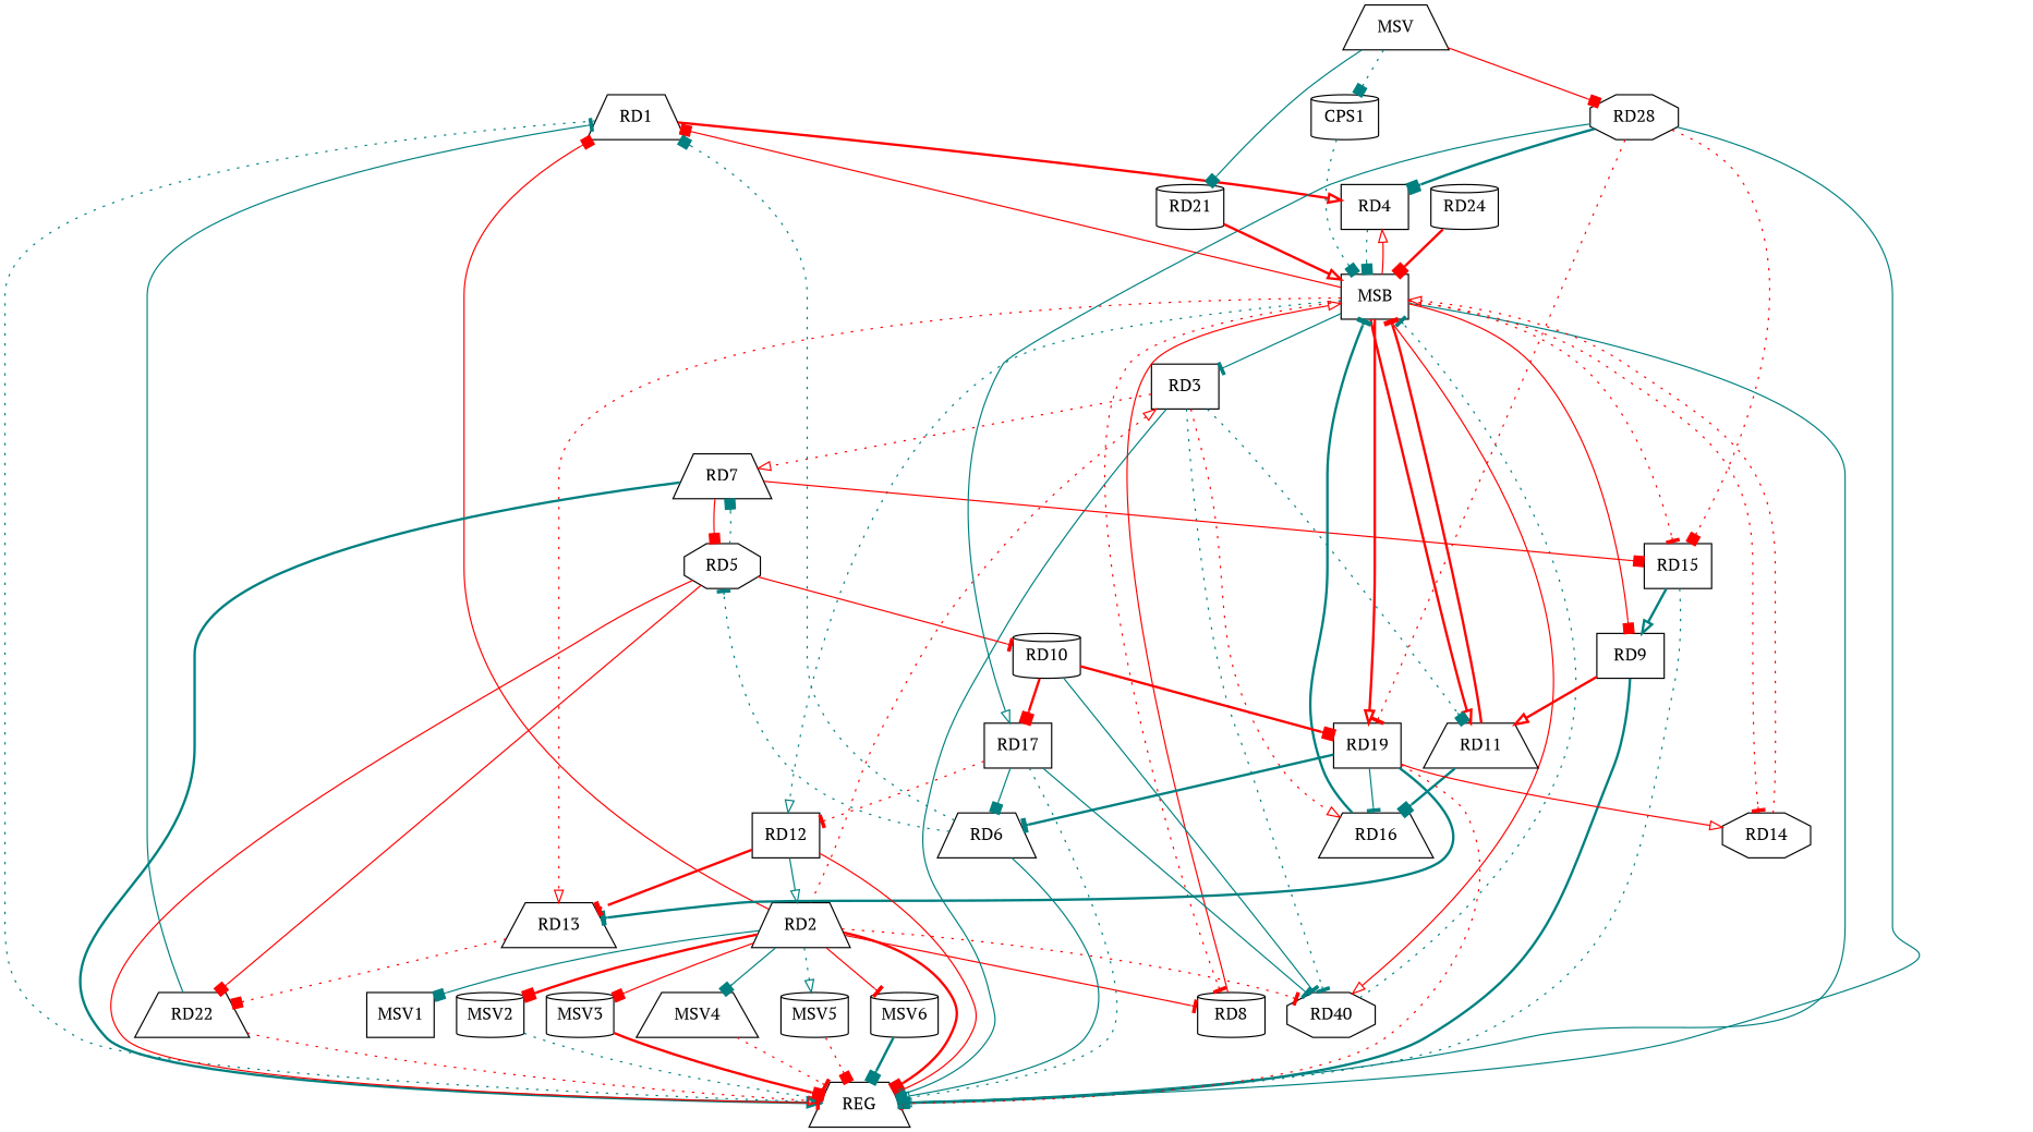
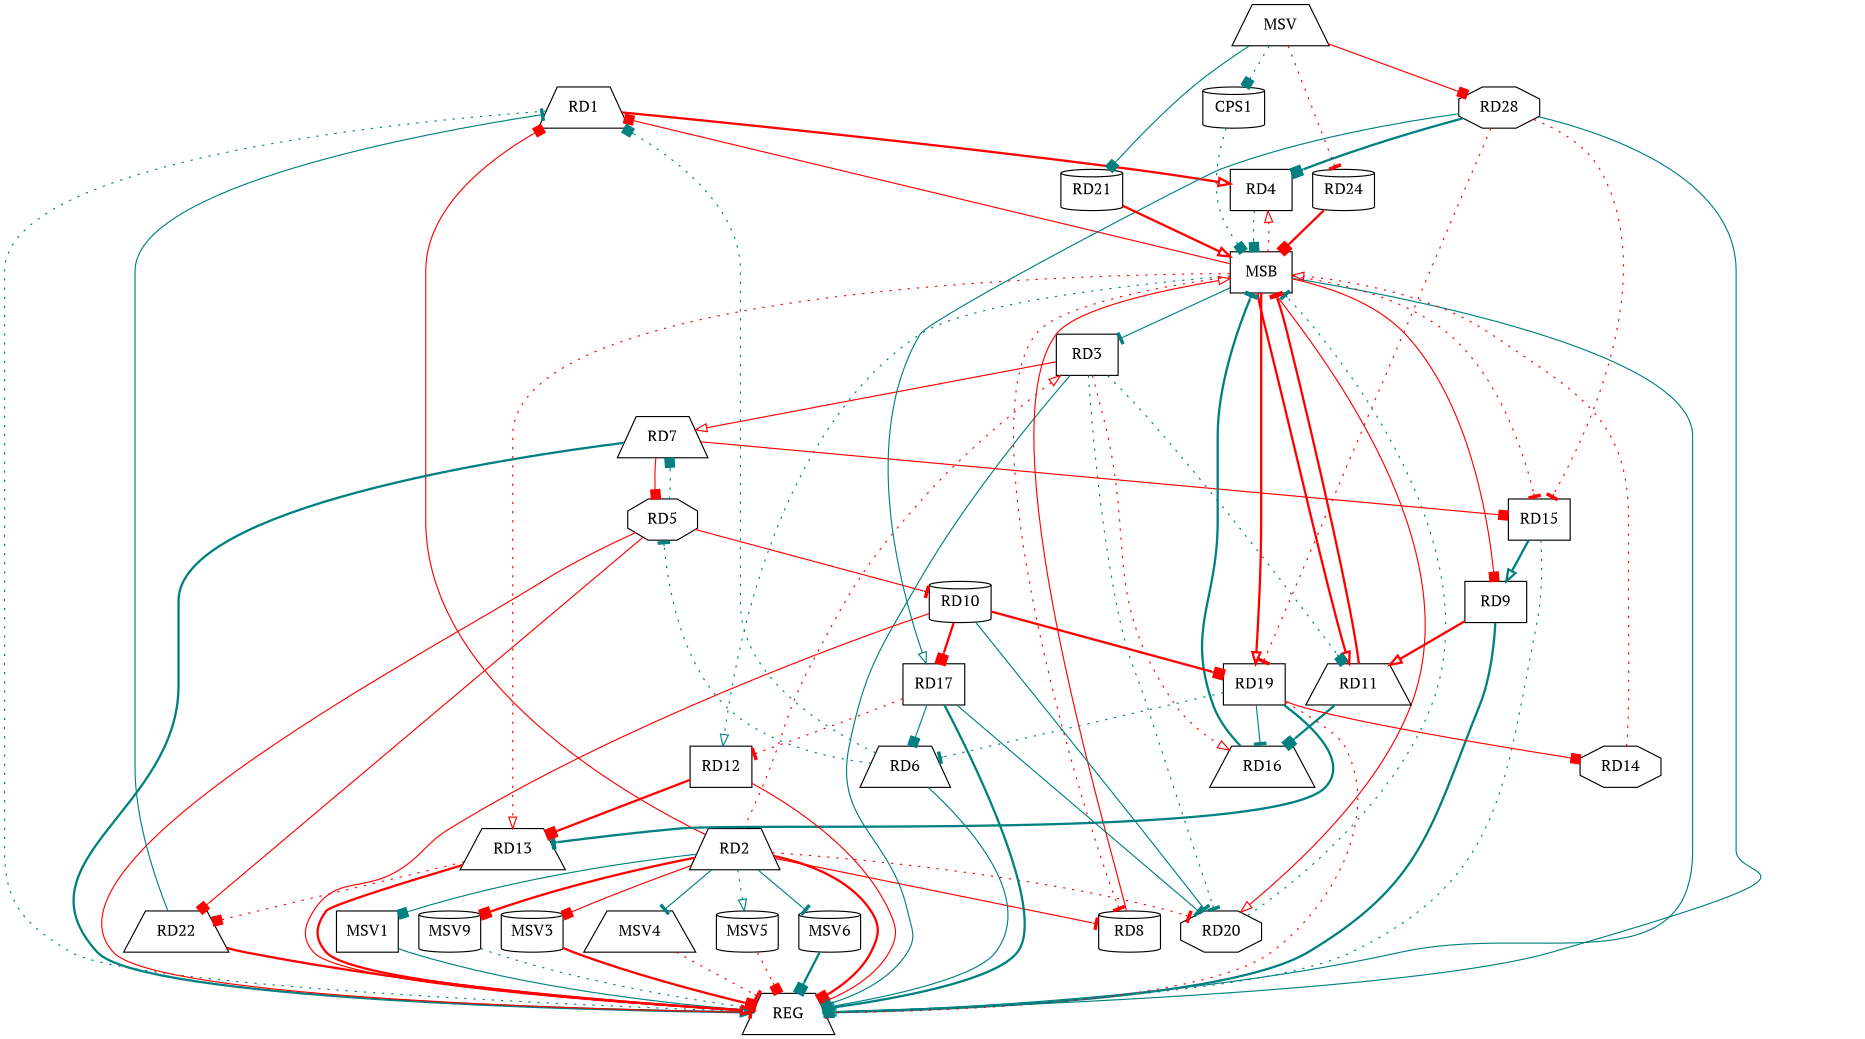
  strict digraph {
    fontname="PT Serif"
    node [fontname="PT Serif" shape=trapezium]
    edge [arrowhead=box color=red fontname="PT Serif" style=dotted]
    n1 [label=RD1]
    n2 [label=RD4 shape=box]
    n3 [label=REG]
    n4 [label=MSB shape=box]
    n5 [label=RD2]
    n6 [label=RD3 shape=box]
    n7 [label=RD8 shape=cylinder]
-   n8 [label=RD40 shape=octagon]
+   n8 [label=RD20 shape=octagon]
    n9 [label=MSV1 shape=box]
-   n10 [label=MSV2 shape=cylinder]
+   n10 [label=MSV9 shape=cylinder]
    n11 [label=MSV3 shape=cylinder]
    n12 [label=MSV4]
    n13 [label=MSV5 shape=cylinder]
    n14 [label=MSV6 shape=cylinder]
    n15 [label=RD7]
    n16 [label=RD11]
    n17 [label=RD16]
    n18 [label=RD5 shape=octagon]
    n19 [label=RD15 shape=box]
    n20 [label=RD9 shape=box]
    n21 [label=RD19 shape=box]
    n22 [label=RD12 shape=box]
    n23 [label=RD13]
    n24 [label=RD14 shape=octagon]
    n25 [label=RD10 shape=cylinder]
    n26 [label=RD22]
    n27 [label=RD17 shape=box]
    n28 [label=RD6]
    n29 [label=RD28 shape=octagon]
    n30 [label=RD21 shape=cylinder]
    n31 [label=RD24 shape=cylinder]
    n32 [label=CPS1 shape=cylinder]
    n33 [label=MSV]
    n1 -> n2 [arrowhead=onormal style=bold]
    n1 -> n3 [arrowhead=onormal color=teal]
    n2 -> n4 [color=teal]
    n4 -> n1 [style=solid]
-   n4 -> n2 [arrowhead=onormal style=solid]
+   n4 -> n2 [arrowhead=onormal]
    n4 -> n3 [arrowhead=onormal color=teal style=solid]
    n4 -> n6 [arrowhead=tee color=teal style=solid]
    n4 -> n7 [arrowhead=tee]
    n4 -> n8 [arrowhead=onormal style=solid]
    n4 -> n16 [arrowhead=onormal style=bold]
    n4 -> n19 [arrowhead=tee]
    n4 -> n20 [style=solid]
    n4 -> n21 [arrowhead=onormal style=bold]
    n4 -> n22 [arrowhead=onormal color=teal]
    n4 -> n23 [arrowhead=onormal]
-   n4 -> n24 [arrowhead=tee]
    n5 -> n1 [style=solid]
    n5 -> n3 [style=bold]
    n5 -> n6 [arrowhead=onormal]
    n5 -> n7 [arrowhead=tee style=solid]
    n5 -> n8 [arrowhead=tee]
    n5 -> n9 [color=teal style=solid]
    n5 -> n10 [style=bold]
    n5 -> n11 [style=solid]
-   n5 -> n12 [color=teal style=solid]
+   n5 -> n12 [arrowhead=tee color=teal style=solid]
    n5 -> n13 [arrowhead=onormal color=teal]
-   n5 -> n14 [arrowhead=tee style=solid]
+   n5 -> n14 [arrowhead=tee color=teal style=solid]
    n6 -> n3 [color=teal style=solid]
    n6 -> n8 [arrowhead=tee color=teal]
-   n6 -> n15 [arrowhead=onormal]
+   n6 -> n15 [arrowhead=onormal style=solid]
    n6 -> n16 [color=teal]
    n6 -> n17 [arrowhead=onormal]
    n7 -> n4 [arrowhead=onormal style=solid]
    n8 -> n4 [arrowhead=tee color=teal]
+   n9 -> n3 [arrowhead=onormal color=teal style=solid]
    n10 -> n3 [color=teal]
    n11 -> n3 [style=bold]
    n12 -> n3 [arrowhead=tee]
    n13 -> n3
    n14 -> n3 [color=teal style=bold]
    n15 -> n3 [arrowhead=onormal color=teal style=bold]
    n15 -> n18 [style=solid]
    n15 -> n19 [style=solid]
    n16 -> n4 [arrowhead=tee style=bold]
    n16 -> n17 [color=teal style=bold]
    n17 -> n4 [arrowhead=tee color=teal style=bold]
    n18 -> n3 [arrowhead=tee style=solid]
    n18 -> n15 [color=teal]
    n18 -> n25 [arrowhead=tee style=solid]
    n18 -> n26 [style=solid]
    n19 -> n3 [color=teal]
    n19 -> n20 [arrowhead=onormal color=teal style=bold]
    n20 -> n3 [color=teal style=bold]
    n20 -> n16 [arrowhead=onormal style=bold]
    n21 -> n3 [arrowhead=tee]
    n21 -> n17 [arrowhead=tee color=teal style=solid]
    n21 -> n23 [arrowhead=tee color=teal style=bold]
-   n21 -> n24 [arrowhead=onormal style=solid]
-   n21 -> n28 [arrowhead=tee color=teal style=bold]
+   n21 -> n24 [style=solid]
+   n21 -> n28 [arrowhead=tee color=teal]
    n22 -> n3 [arrowhead=tee style=solid]
-   n22 -> n5 [arrowhead=onormal color=teal style=solid]
-   n22 -> n23 [arrowhead=tee style=bold]
+   n22 -> n23 [style=bold]
+   n23 -> n3 [arrowhead=onormal style=bold]
    n23 -> n26
    n24 -> n4 [arrowhead=onormal]
+   n25 -> n3 [arrowhead=onormal style=solid]
    n25 -> n8 [arrowhead=tee color=teal style=solid]
    n25 -> n21 [style=bold]
    n25 -> n27 [style=bold]
    n26 -> n1 [arrowhead=tee color=teal style=solid]
-   n26 -> n3 [arrowhead=onormal]
-   n27 -> n3 [color=teal]
+   n26 -> n3 [arrowhead=onormal style=bold]
+   n27 -> n3 [color=teal style=bold]
    n27 -> n8 [arrowhead=tee color=teal style=solid]
    n27 -> n22 [arrowhead=tee]
    n27 -> n28 [color=teal style=solid]
    n28 -> n1 [color=teal]
    n28 -> n3 [arrowhead=onormal color=teal style=solid]
    n28 -> n18 [arrowhead=tee color=teal]
    n29 -> n2 [color=teal style=bold]
    n29 -> n3 [arrowhead=tee color=teal style=solid]
-   n29 -> n19
+   n29 -> n19 [arrowhead=tee]
    n29 -> n21 [arrowhead=tee]
    n29 -> n27 [arrowhead=onormal color=teal style=solid]
    n30 -> n4 [arrowhead=onormal style=bold]
    n31 -> n4 [style=bold]
    n32 -> n4 [color=teal]
    n33 -> n29 [style=solid]
    n33 -> n30 [color=teal style=solid]
+   n33 -> n31 [arrowhead=tee]
    n33 -> n32 [color=teal]
  }
